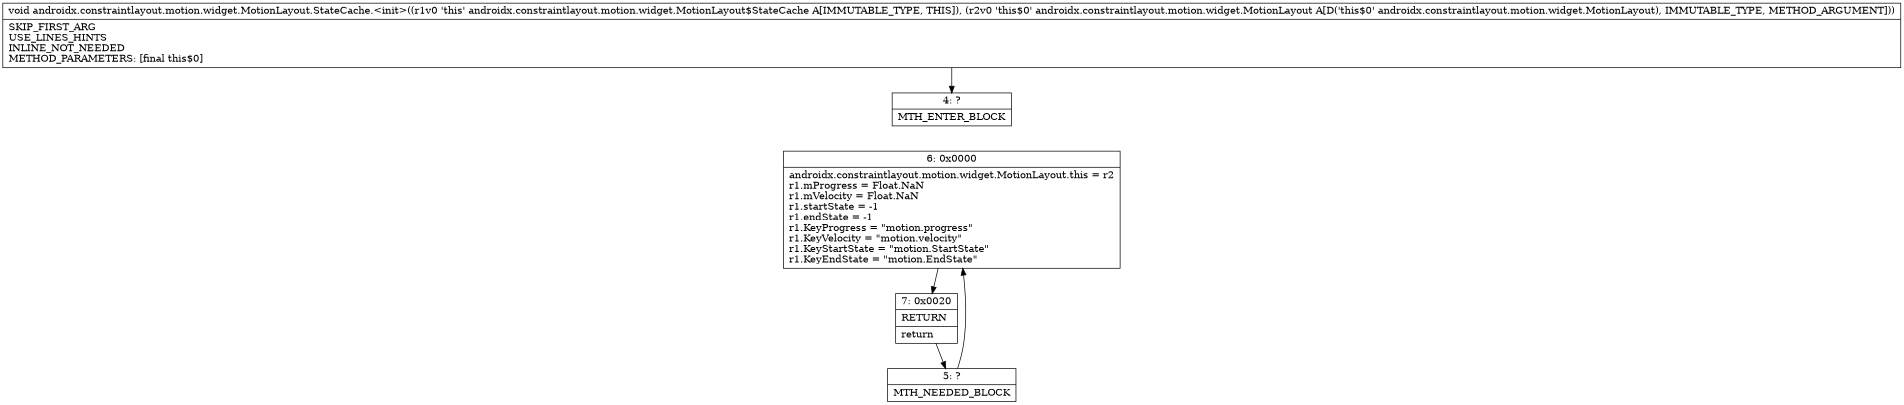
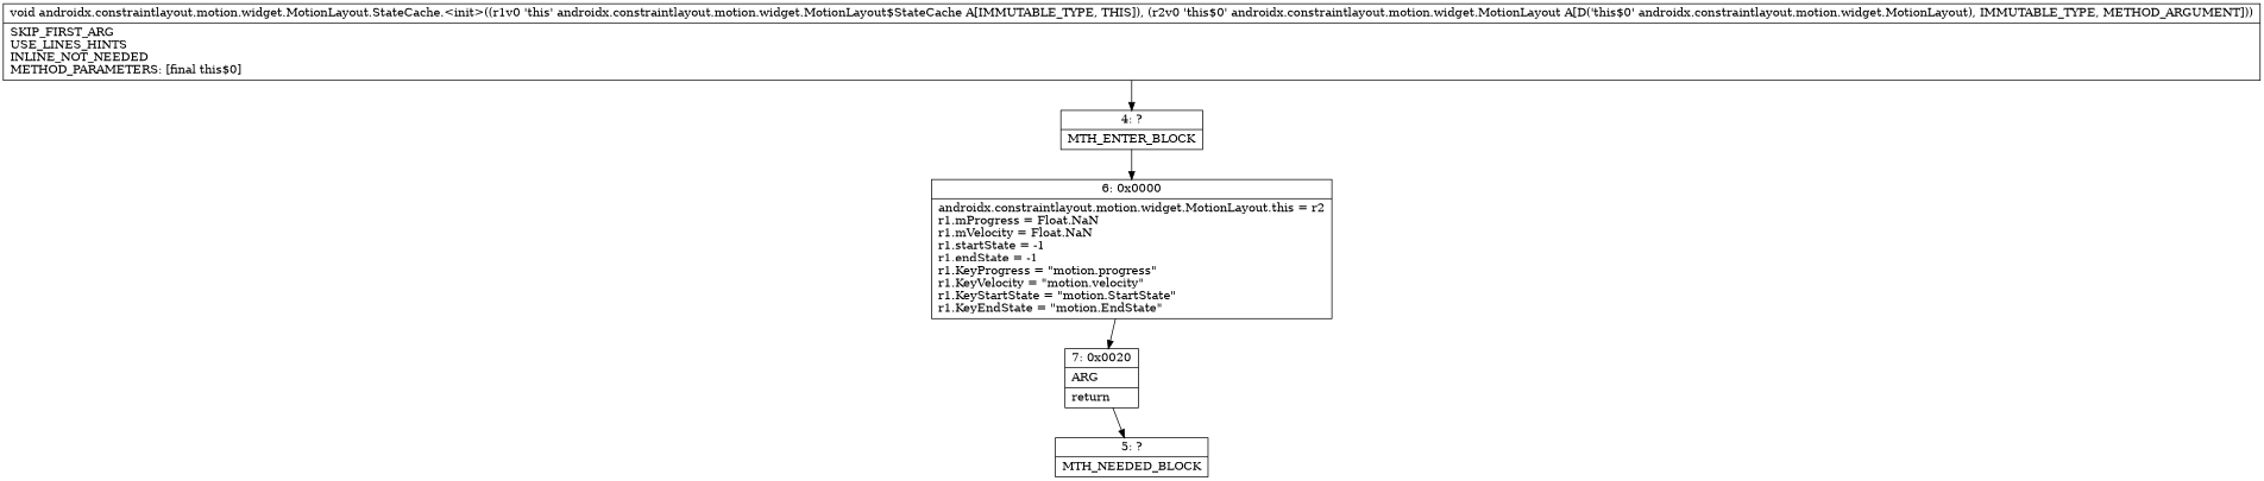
  digraph {
    node [shape=record]
    n1 [label="{4\:\ ?|MTH_ENTER_BLOCK\l}"]
    n2 [label="{6\:\ 0x0000|androidx.constraintlayout.motion.widget.MotionLayout.this = r2\lr1.mProgress = Float.NaN\lr1.mVelocity = Float.NaN\lr1.startState = \-1\lr1.endState = \-1\lr1.KeyProgress = \"motion.progress\"\lr1.KeyVelocity = \"motion.velocity\"\lr1.KeyStartState = \"motion.StartState\"\lr1.KeyEndState = \"motion.EndState\"\l}"]
-   n3 [label="{7\:\ 0x0020|RETURN\l|return\l}"]
+   n3 [label="{7\:\ 0x0020|ARG\l|return\l}"]
    n4 [label="{5\:\ ?|MTH_NEEDED_BLOCK\l}"]
    n5 [label="{void androidx.constraintlayout.motion.widget.MotionLayout.StateCache.\<init\>((r1v0 'this' androidx.constraintlayout.motion.widget.MotionLayout$StateCache A[IMMUTABLE_TYPE, THIS]), (r2v0 'this$0' androidx.constraintlayout.motion.widget.MotionLayout A[D('this$0' androidx.constraintlayout.motion.widget.MotionLayout), IMMUTABLE_TYPE, METHOD_ARGUMENT]))  | SKIP_FIRST_ARG\lUSE_LINES_HINTS\lINLINE_NOT_NEEDED\lMETHOD_PARAMETERS: [final this$0]\l}"]
-   n4 -> n2
+   n1 -> n2
    n2 -> n3
    n3 -> n4
    n5 -> n1
  }
